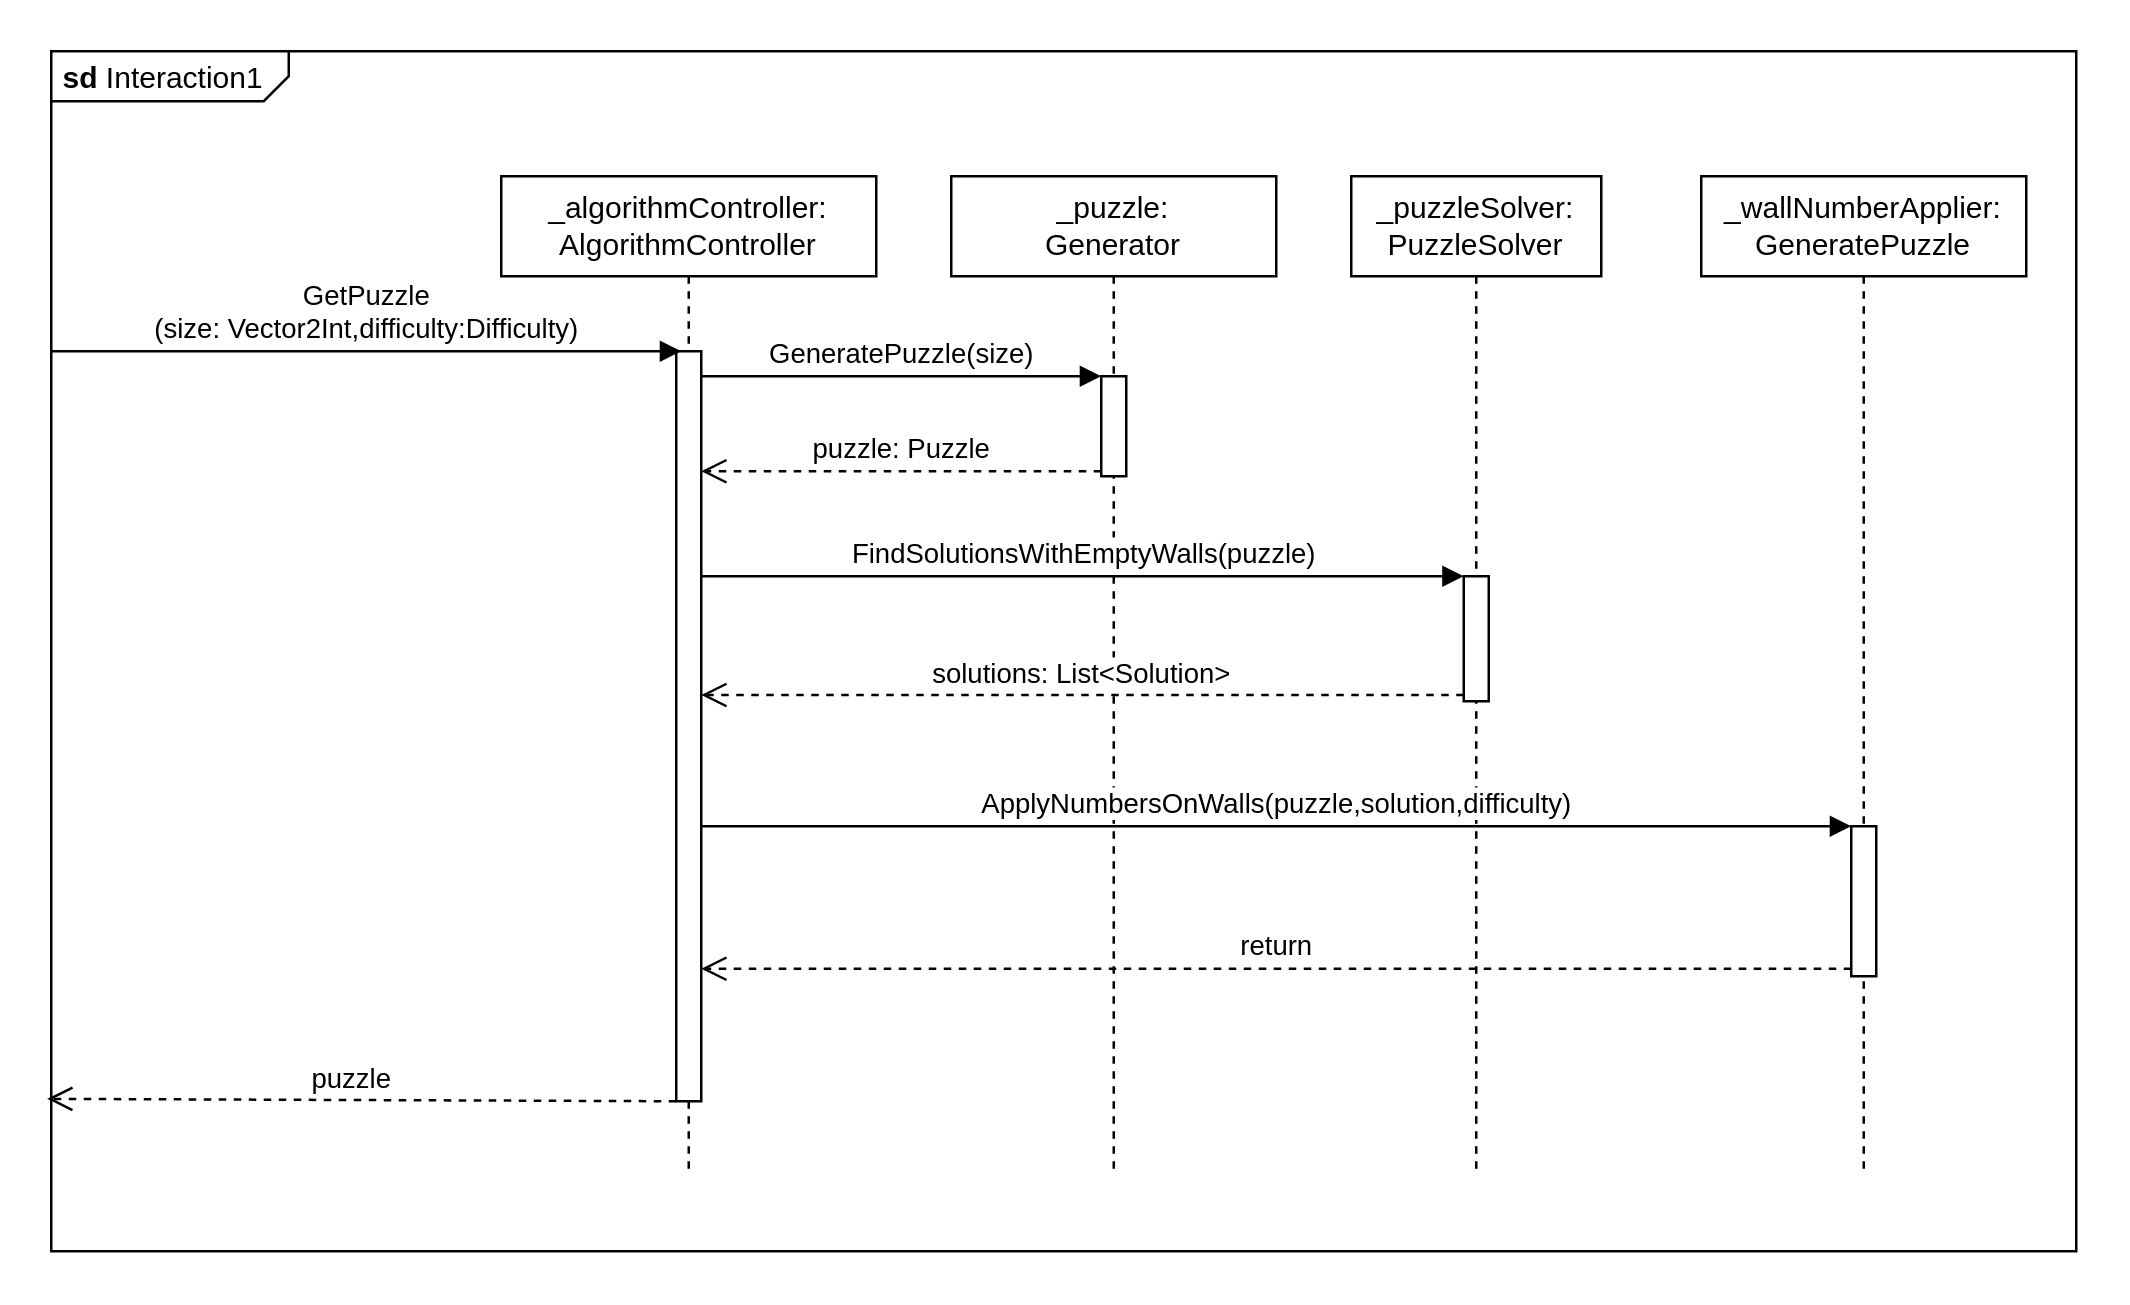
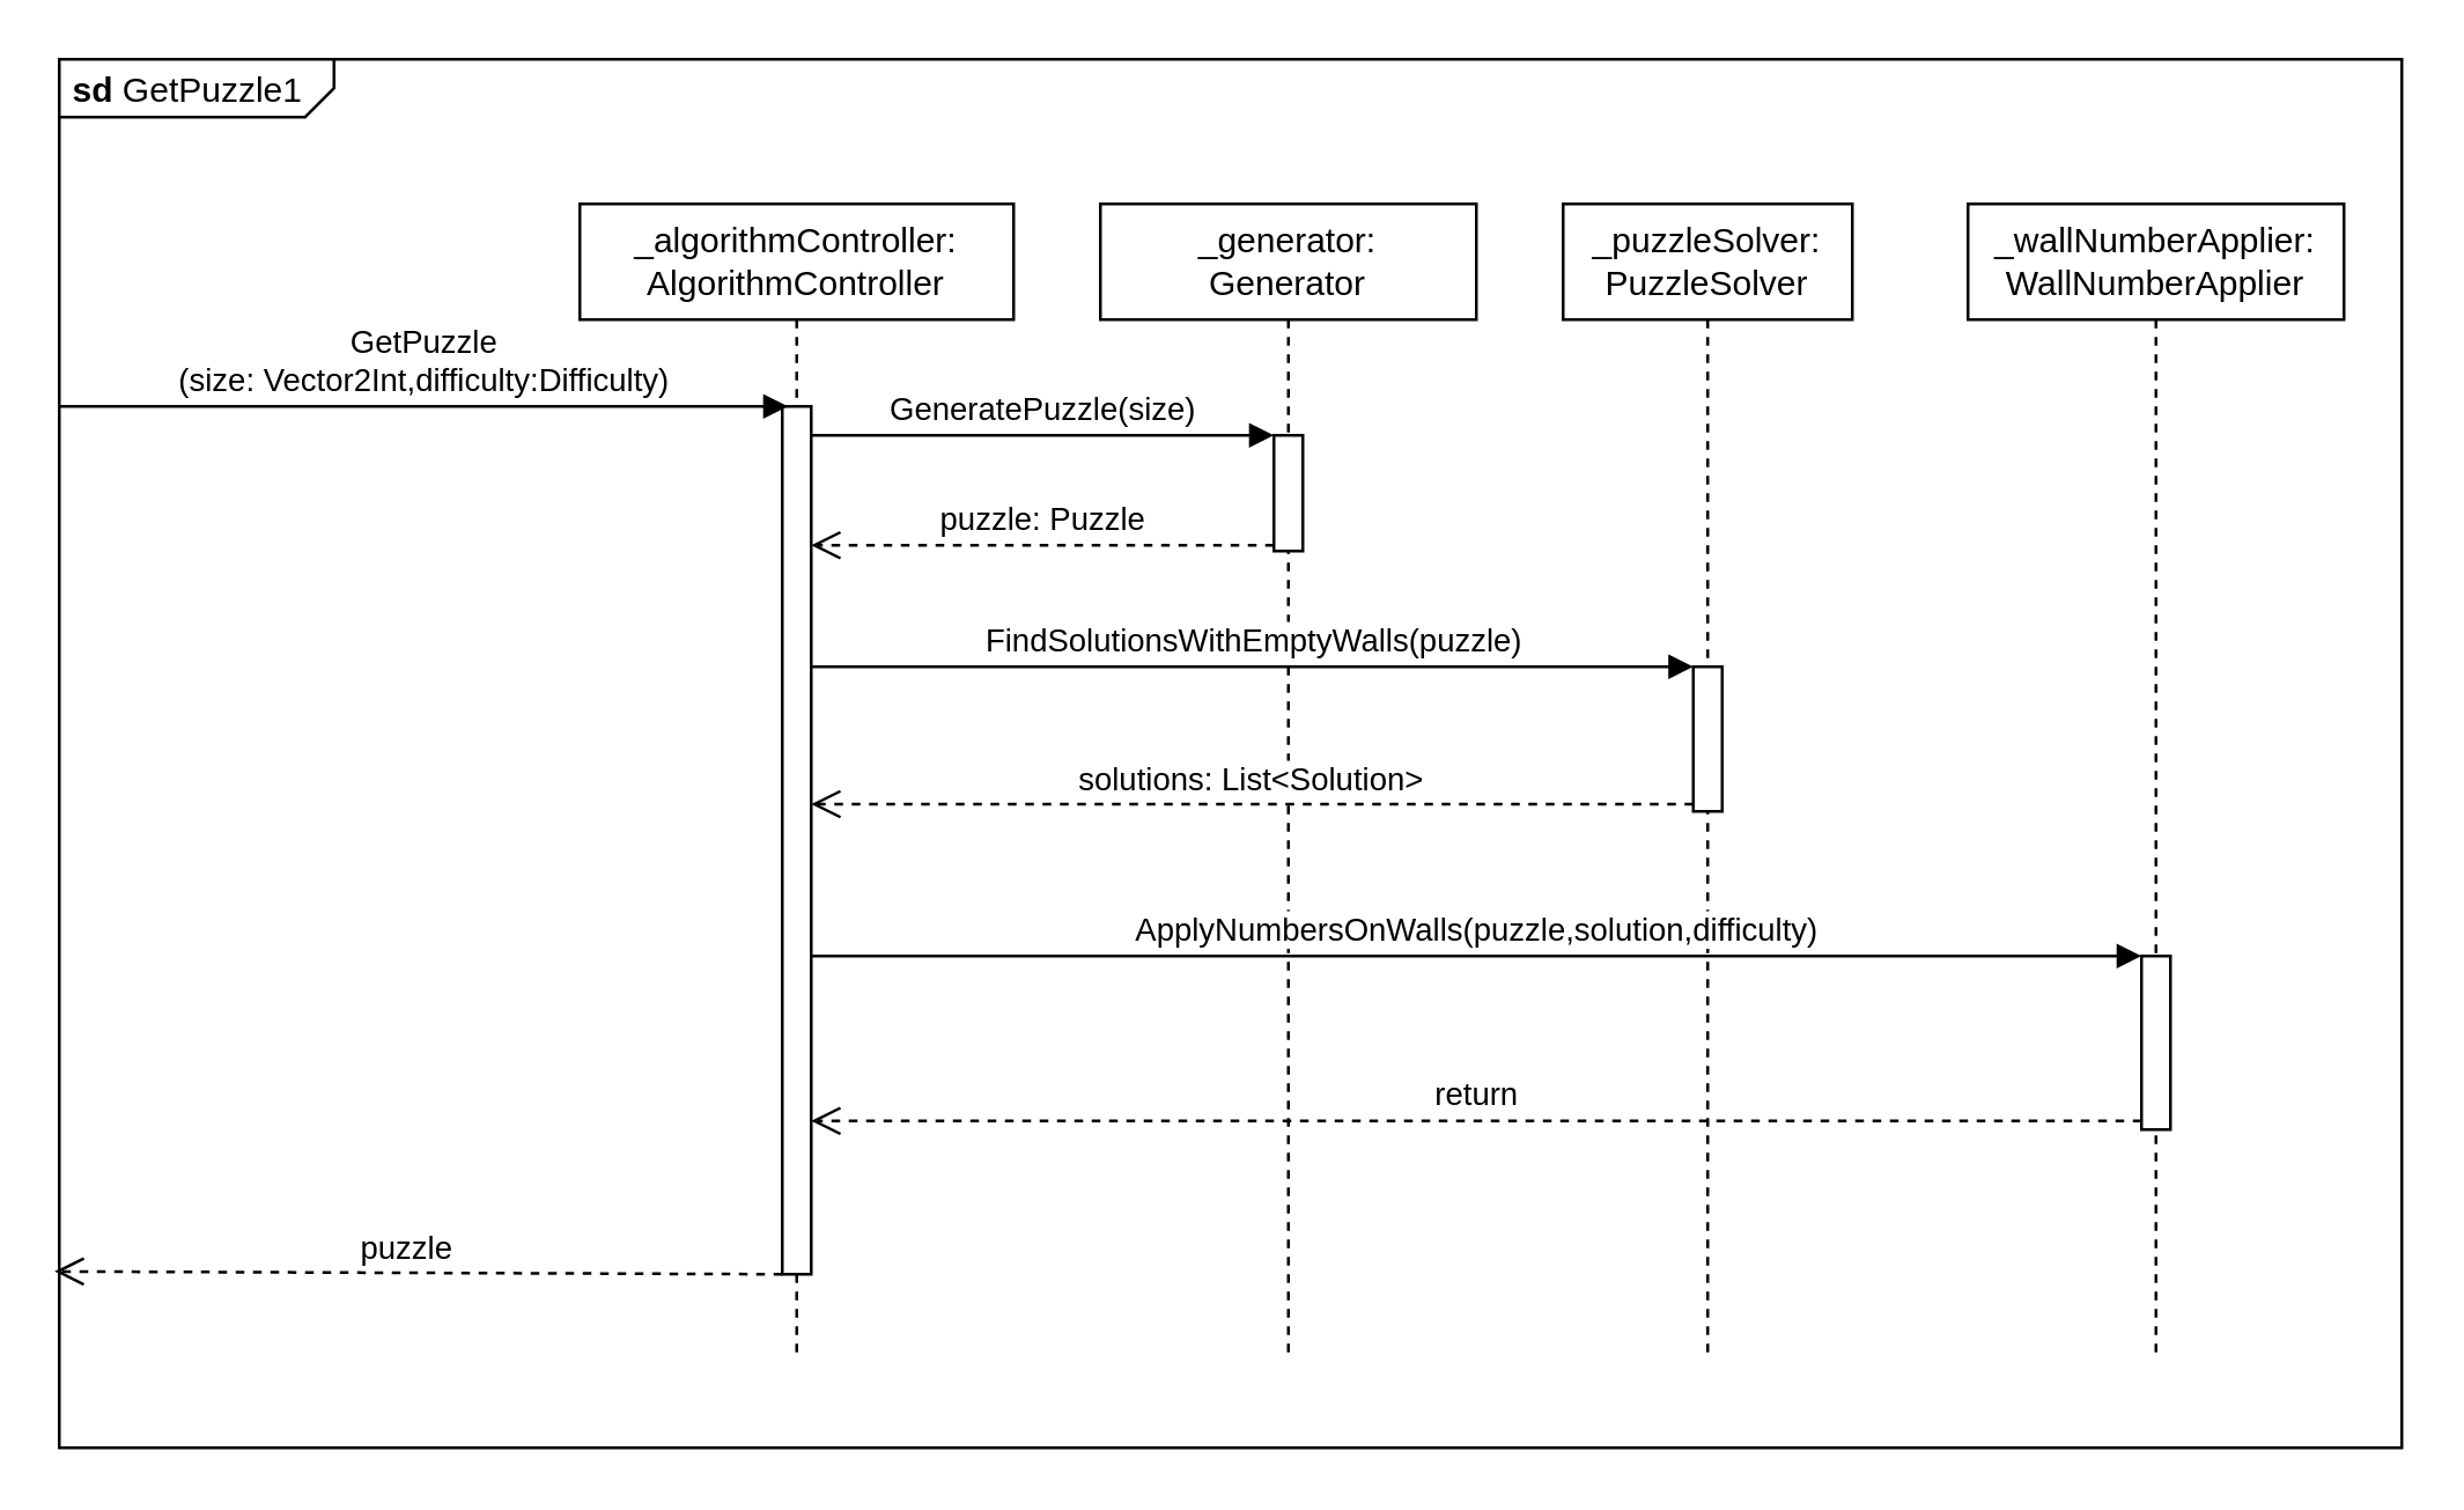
  <mxCell id="0" />
  <mxCell id="1" parent="0" />
- <mxCell id="2" value="&lt;p style=&quot;margin:0px;margin-top:4px;margin-left:5px;text-align:left;&quot;&gt;&lt;b&gt;sd&lt;/b&gt;  Interaction1&lt;/p&gt;" style="html=1;shape=mxgraph.sysml.package;overflow=fill;labelX=95;align=left;spacingLeft=5;verticalAlign=top;spacingTop=-3;" parent="1" vertex="1"><mxGeometry x="20" y="20" width="810" height="480" as="geometry" /></mxCell>
+ <mxCell id="2" value="&lt;p style=&quot;margin:0px;margin-top:4px;margin-left:5px;text-align:left;&quot;&gt;&lt;b&gt;sd&lt;/b&gt;  GetPuzzle1&lt;/p&gt;" style="html=1;shape=mxgraph.sysml.package;overflow=fill;labelX=95;align=left;spacingLeft=5;verticalAlign=top;spacingTop=-3;" parent="1" vertex="1"><mxGeometry x="20" y="20" width="810" height="480" as="geometry" /></mxCell>
  <mxCell id="3" value="_algorithmController:&lt;div&gt;AlgorithmController&lt;/div&gt;" style="shape=umlLifeline;perimeter=lifelinePerimeter;whiteSpace=wrap;html=1;container=1;collapsible=0;recursiveResize=0;outlineConnect=0;" parent="1" vertex="1"><mxGeometry x="200" y="70" width="150" height="400" as="geometry" /></mxCell>
  <mxCell id="4" value="" style="html=1;points=[];perimeter=orthogonalPerimeter;" parent="3" vertex="1"><mxGeometry x="70" y="70" width="10" height="300" as="geometry" /></mxCell>
  <mxCell id="5" value="puzzle" style="html=1;verticalAlign=bottom;endArrow=open;dashed=1;endSize=8;exitX=0;exitY=1;rounded=0;exitDx=0;exitDy=0;exitPerimeter=0;entryX=-0.002;entryY=0.873;entryDx=0;entryDy=0;entryPerimeter=0;" parent="1" source="4" target="2" edge="1"><mxGeometry x="0.035" relative="1" as="geometry"><mxPoint x="30" y="350" as="targetPoint" /><mxPoint as="offset" /></mxGeometry></mxCell>
  <mxCell id="6" value="&lt;div&gt;GetPuzzle&lt;/div&gt;&lt;div&gt;(size: Vector2Int,difficulty:Difficulty)&lt;/div&gt;" style="html=1;verticalAlign=bottom;endArrow=block;rounded=0;entryX=0.2;entryY=0;entryDx=0;entryDy=0;entryPerimeter=0;exitX=0;exitY=0.25;exitDx=0;exitDy=0;exitPerimeter=0;" parent="1" source="2" target="4" edge="1"><mxGeometry relative="1" as="geometry"><mxPoint x="30" y="140" as="sourcePoint" /><Array as="points"><mxPoint x="110" y="140" /></Array></mxGeometry></mxCell>
- <mxCell id="7" value="&lt;div&gt;_puzzle:&lt;/div&gt;&lt;div&gt;Generator&lt;/div&gt;" style="shape=umlLifeline;perimeter=lifelinePerimeter;whiteSpace=wrap;html=1;container=1;collapsible=0;recursiveResize=0;outlineConnect=0;" parent="1" vertex="1"><mxGeometry x="380" y="70" width="130" height="400" as="geometry" /></mxCell>
+ <mxCell id="7" value="&lt;div&gt;_generator:&lt;/div&gt;&lt;div&gt;Generator&lt;/div&gt;" style="shape=umlLifeline;perimeter=lifelinePerimeter;whiteSpace=wrap;html=1;container=1;collapsible=0;recursiveResize=0;outlineConnect=0;" parent="1" vertex="1"><mxGeometry x="380" y="70" width="130" height="400" as="geometry" /></mxCell>
  <mxCell id="8" value="" style="html=1;points=[];perimeter=orthogonalPerimeter;" parent="7" vertex="1"><mxGeometry x="60" y="80" width="10" height="40" as="geometry" /></mxCell>
  <mxCell id="9" value="GeneratePuzzle(size)" style="html=1;verticalAlign=bottom;endArrow=block;entryX=0;entryY=0;rounded=0;" parent="1" source="4" target="8" edge="1"><mxGeometry relative="1" as="geometry"><mxPoint x="395" y="150" as="sourcePoint" /></mxGeometry></mxCell>
  <mxCell id="10" value="puzzle: Puzzle" style="html=1;verticalAlign=bottom;endArrow=open;dashed=1;endSize=8;exitX=0;exitY=0.95;rounded=0;" parent="1" source="8" target="4" edge="1"><mxGeometry relative="1" as="geometry"><mxPoint x="395" y="226" as="targetPoint" /></mxGeometry></mxCell>
  <mxCell id="11" value="&lt;div&gt;_puzzleSolver:&lt;/div&gt;&lt;div&gt;PuzzleSolver&lt;/div&gt;" style="shape=umlLifeline;perimeter=lifelinePerimeter;whiteSpace=wrap;html=1;container=1;collapsible=0;recursiveResize=0;outlineConnect=0;" parent="1" vertex="1"><mxGeometry x="540" y="70" width="100" height="400" as="geometry" /></mxCell>
  <mxCell id="12" value="" style="html=1;points=[];perimeter=orthogonalPerimeter;" parent="11" vertex="1"><mxGeometry x="45" y="160" width="10" height="50" as="geometry" /></mxCell>
  <mxCell id="13" value="FindSolutionsWithEmptyWalls(puzzle)" style="html=1;verticalAlign=bottom;endArrow=block;entryX=0;entryY=0;rounded=0;" parent="1" source="4" target="12" edge="1"><mxGeometry relative="1" as="geometry"><mxPoint x="515" y="205" as="sourcePoint" /></mxGeometry></mxCell>
  <mxCell id="14" value="solutions: List&amp;lt;Solution&amp;gt;" style="html=1;verticalAlign=bottom;endArrow=open;dashed=1;endSize=8;exitX=0;exitY=0.95;rounded=0;" parent="1" source="12" target="4" edge="1"><mxGeometry relative="1" as="geometry"><mxPoint x="515" y="281" as="targetPoint" /></mxGeometry></mxCell>
- <mxCell id="15" value="&lt;div&gt;_wallNumberApplier:&lt;/div&gt;&lt;div&gt;GeneratePuzzle&lt;br&gt;&lt;/div&gt;" style="shape=umlLifeline;perimeter=lifelinePerimeter;whiteSpace=wrap;html=1;container=1;collapsible=0;recursiveResize=0;outlineConnect=0;" parent="1" vertex="1"><mxGeometry x="680" y="70" width="130" height="400" as="geometry" /></mxCell>
+ <mxCell id="15" value="&lt;div&gt;_wallNumberApplier:&lt;/div&gt;&lt;div&gt;WallNumberApplier&lt;br&gt;&lt;/div&gt;" style="shape=umlLifeline;perimeter=lifelinePerimeter;whiteSpace=wrap;html=1;container=1;collapsible=0;recursiveResize=0;outlineConnect=0;" parent="1" vertex="1"><mxGeometry x="680" y="70" width="130" height="400" as="geometry" /></mxCell>
  <mxCell id="16" value="" style="html=1;points=[];perimeter=orthogonalPerimeter;" parent="15" vertex="1"><mxGeometry x="60" y="260" width="10" height="60" as="geometry" /></mxCell>
  <mxCell id="17" value="ApplyNumbersOnWalls(puzzle,solution,difficulty)" style="html=1;verticalAlign=bottom;endArrow=block;rounded=0;" parent="1" source="4" target="16" edge="1"><mxGeometry relative="1" as="geometry"><mxPoint x="670" y="280" as="sourcePoint" /></mxGeometry></mxCell>
  <mxCell id="18" value="return" style="html=1;verticalAlign=bottom;endArrow=open;dashed=1;endSize=8;exitX=0;exitY=0.95;rounded=0;" parent="1" source="16" target="4" edge="1"><mxGeometry relative="1" as="geometry"><mxPoint x="670" y="356" as="targetPoint" /></mxGeometry></mxCell>
